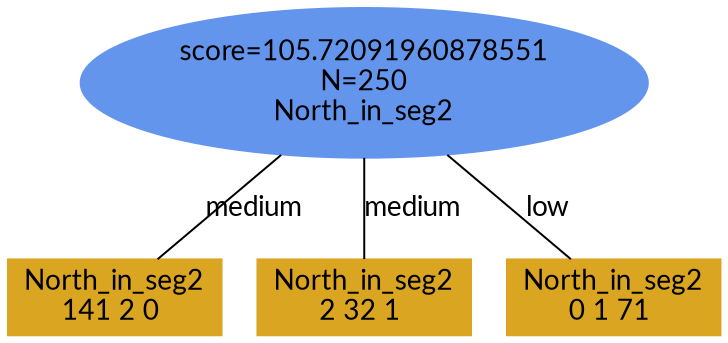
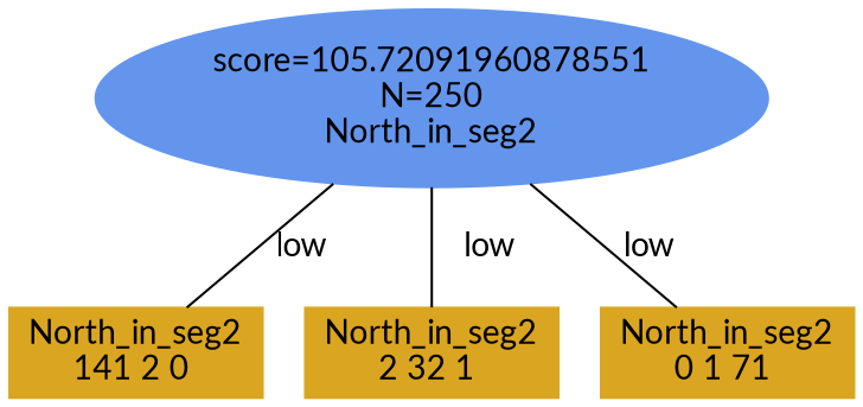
  digraph {
    fontname=Lato
    node [color=goldenrod fontname=Lato shape=box style=filled]
    edge [dir=none fontname=Lato]
    n1 [color=cornflowerblue label="score=105.72091960878551\nN=250\nNorth_in_seg2" shape=ellipse]
    n2 [label="North_in_seg2\n141 2 0 "]
    n3 [label="North_in_seg2\n2 32 1 "]
    n4 [label="North_in_seg2\n0 1 71 "]
    subgraph sub_1 {
      rank=same
      n1
    }
    subgraph sub_2 {
      rank=same
      n2
    }
    subgraph sub_3 {
      rank=same
      n3
    }
    subgraph sub_4 {
      rank=same
      n4
    }
-   n1 -> n2 [label=medium]
-   n1 -> n3 [label=medium]
+   n1 -> n2 [label=low]
+   n1 -> n3 [label=low]
    n1 -> n4 [label=low]
  }
